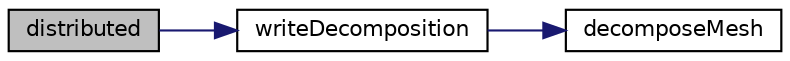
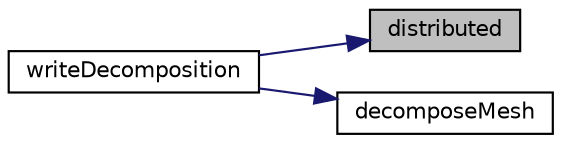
  digraph {
    rankdir=LR
    node [color=black fontname=Helvetica fontsize=10 shape=record]
    edge [color=midnightblue fontname=Helvetica fontsize=10 labelfontname=Helvetica labelfontsize=10 style=solid]
    n1 [fillcolor=grey75 fontcolor=black height=0.2 label=distributed style=filled width=0.4]
    n2 [height=0.2 label=writeDecomposition width=0.4]
    n3 [height=0.2 label=decomposeMesh width=0.4]
-   n1 -> n2
+   n2 -> n1
    n2 -> n3
  }
